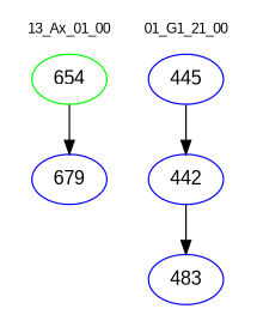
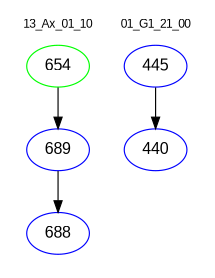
  digraph {
    fontname="Liberation Sans"
    node [color=blue fontname="Liberation Sans"]
    edge [color=black fontname="Liberation Sans"]
    n1 [color=green label=654]
-   n2 [label=679]
+   n2 [label=689]
+   n3 [label=688]
    n4 [label=445]
-   n5 [label=442]
-   n6 [label=483]
+   n5 [label=440]
    subgraph cluster_1 {
      color=white
      fontsize=10
-     label="13_Ax_01_00"
+     label="13_Ax_01_10"
      n1
      n2
+     n3
    }
    subgraph cluster_2 {
      color=white
      fontsize=10
      label="01_G1_21_00"
      n4
      n5
-     n6
    }
    n1 -> n2
+   n2 -> n3
    n4 -> n5
-   n5 -> n6
  }
